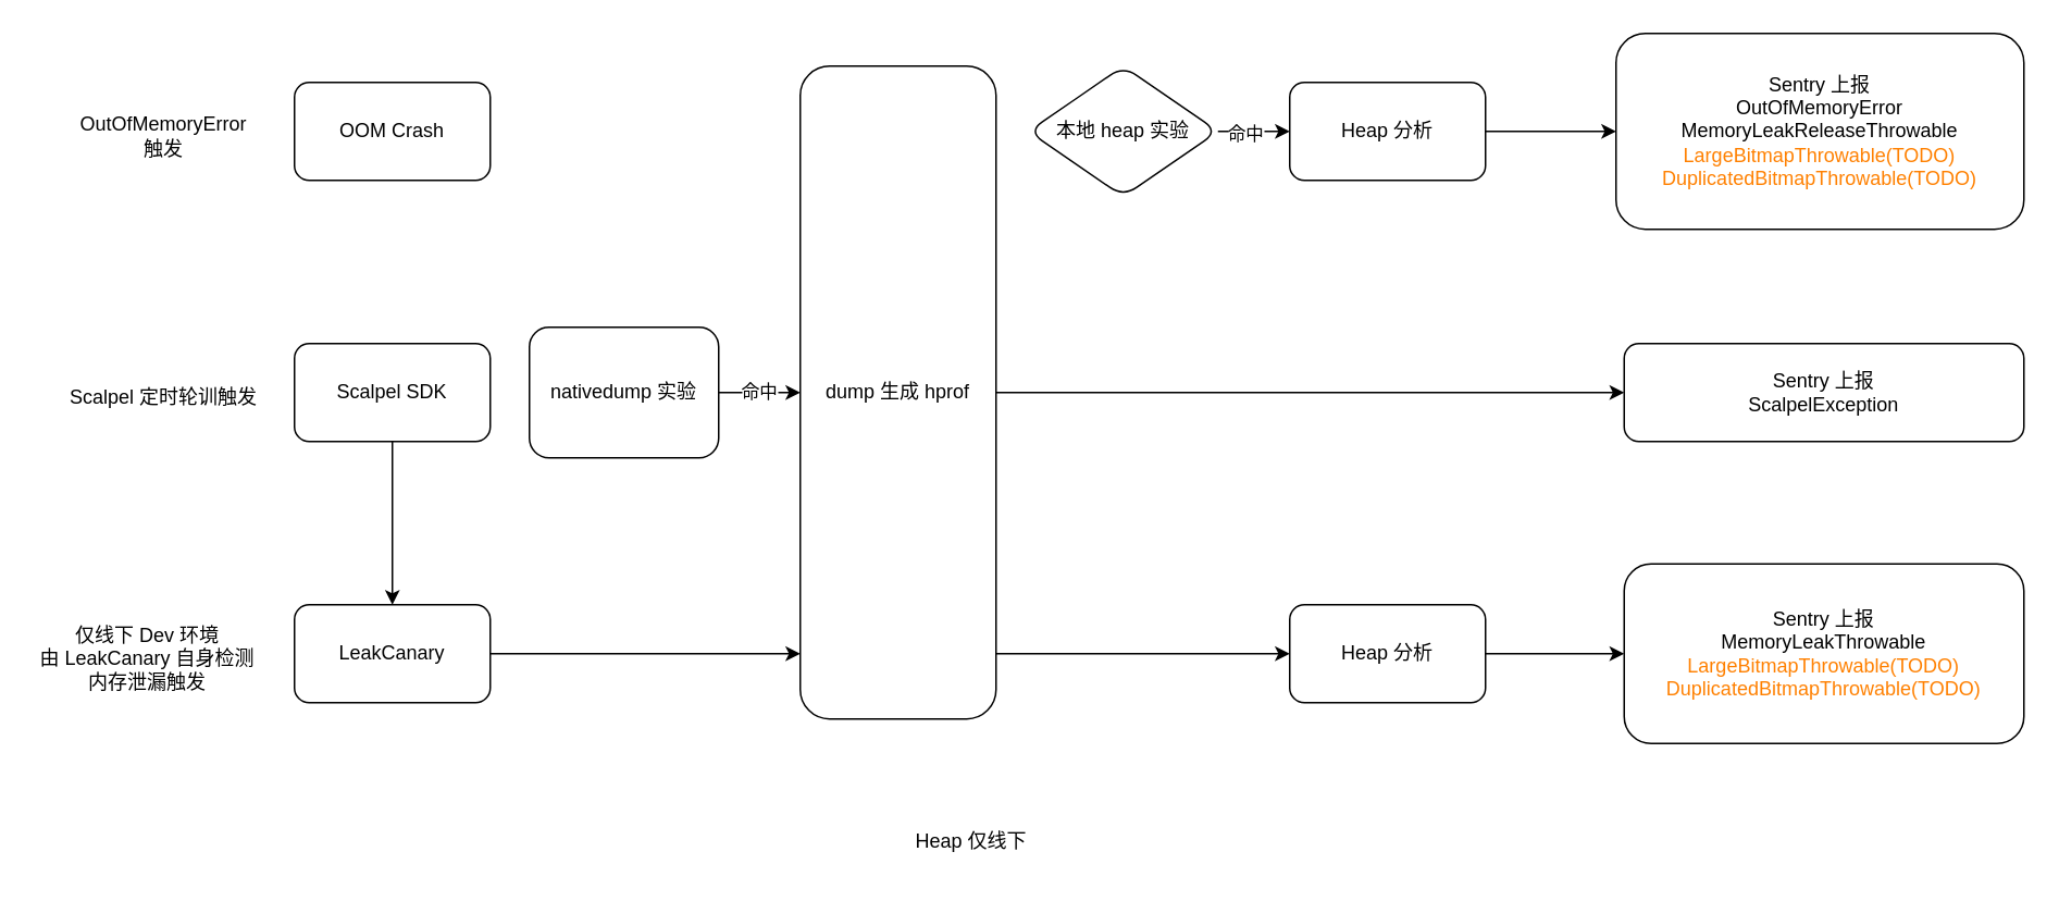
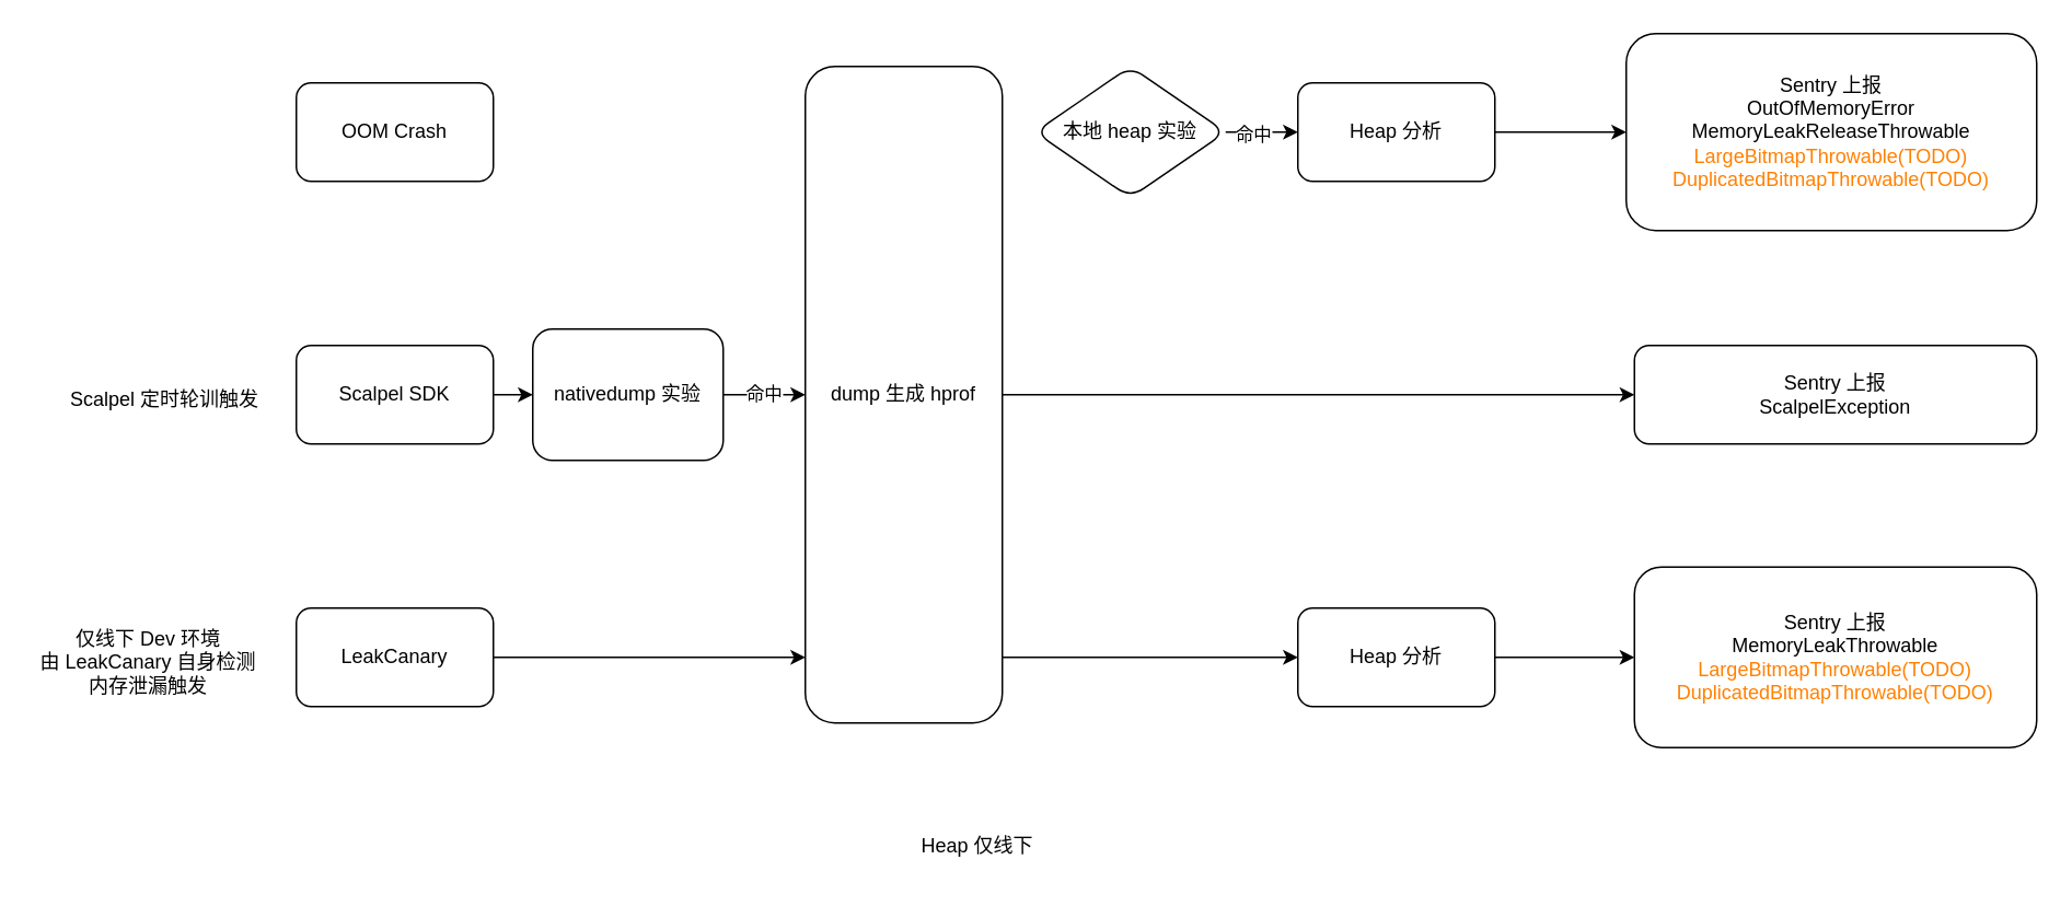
  <mxCell id="0" />
  <mxCell id="1" parent="0" />
  <mxCell id="2" value="OOM Crash" style="rounded=1;whiteSpace=wrap;html=1;" vertex="1" parent="1"><mxGeometry x="180" y="50" width="120" height="60" as="geometry" /></mxCell>
  <mxCell id="3" value="" style="edgeStyle=orthogonalEdgeStyle;rounded=0;orthogonalLoop=1;jettySize=auto;html=1;" edge="1" parent="1" source="4" target="22"><mxGeometry relative="1" as="geometry" /></mxCell>
  <mxCell id="4" value="dump 生成 hprof" style="whiteSpace=wrap;html=1;rounded=1;" vertex="1" parent="1"><mxGeometry x="490" y="40" width="120" height="400" as="geometry" /></mxCell>
- <mxCell id="5" value="" style="edgeStyle=orthogonalEdgeStyle;rounded=0;orthogonalLoop=1;jettySize=auto;html=1;" edge="1" parent="1" source="6" target="8"><mxGeometry relative="1" as="geometry" /></mxCell>
+ <mxCell id="5" value="" style="edgeStyle=orthogonalEdgeStyle;rounded=0;orthogonalLoop=1;jettySize=auto;html=1;" edge="1" parent="1" source="6" target="13"><mxGeometry relative="1" as="geometry" /></mxCell>
  <mxCell id="6" value="Scalpel SDK" style="rounded=1;whiteSpace=wrap;html=1;" vertex="1" parent="1"><mxGeometry x="180" y="210" width="120" height="60" as="geometry" /></mxCell>
  <mxCell id="7" style="edgeStyle=orthogonalEdgeStyle;rounded=0;orthogonalLoop=1;jettySize=auto;html=1;exitX=1;exitY=0.5;exitDx=0;exitDy=0;" edge="1" parent="1" source="8"><mxGeometry relative="1" as="geometry"><mxPoint x="490" y="400" as="targetPoint" /><Array as="points"><mxPoint x="490" y="400" /></Array></mxGeometry></mxCell>
  <mxCell id="8" value="LeakCanary" style="rounded=1;whiteSpace=wrap;html=1;" vertex="1" parent="1"><mxGeometry x="180" y="370" width="120" height="60" as="geometry" /></mxCell>
  <mxCell id="9" value="仅线下 Dev 环境&lt;br&gt;由 LeakCanary 自身检测内存泄漏触发" style="text;html=1;strokeColor=none;fillColor=none;align=center;verticalAlign=middle;whiteSpace=wrap;rounded=0;" vertex="1" parent="1"><mxGeometry x="20" y="370" width="140" height="65" as="geometry" /></mxCell>
  <mxCell id="10" value="Scalpel 定时轮训触发" style="text;html=1;strokeColor=none;fillColor=none;align=center;verticalAlign=middle;whiteSpace=wrap;rounded=0;" vertex="1" parent="1"><mxGeometry x="30" y="210" width="140" height="65" as="geometry" /></mxCell>
- <mxCell id="11" value="OutOfMemoryError&lt;br&gt;触发" style="text;html=1;strokeColor=none;fillColor=none;align=center;verticalAlign=middle;whiteSpace=wrap;rounded=0;" vertex="1" parent="1"><mxGeometry x="30" y="50" width="140" height="65" as="geometry" /></mxCell>
  <mxCell id="12" value="命中" style="edgeStyle=orthogonalEdgeStyle;rounded=0;orthogonalLoop=1;jettySize=auto;html=1;entryX=0;entryY=0.5;entryDx=0;entryDy=0;" edge="1" parent="1" source="13" target="4"><mxGeometry relative="1" as="geometry" /></mxCell>
  <mxCell id="13" value="nativedump 实验" style="whiteSpace=wrap;html=1;rounded=1;" vertex="1" parent="1"><mxGeometry x="324" y="200" width="116" height="80" as="geometry" /></mxCell>
  <mxCell id="14" value="" style="edgeStyle=orthogonalEdgeStyle;rounded=0;orthogonalLoop=1;jettySize=auto;html=1;entryX=0;entryY=0.5;entryDx=0;entryDy=0;" edge="1" parent="1" source="16" target="19"><mxGeometry relative="1" as="geometry"><mxPoint x="844" y="80" as="targetPoint" /><Array as="points" /></mxGeometry></mxCell>
  <mxCell id="15" value="命中" style="edgeLabel;html=1;align=center;verticalAlign=middle;resizable=0;points=[];" vertex="1" connectable="0" parent="14"><mxGeometry x="-0.282" relative="1" as="geometry"><mxPoint y="1" as="offset" /></mxGeometry></mxCell>
  <mxCell id="16" value="本地 heap 实验" style="rhombus;whiteSpace=wrap;html=1;rounded=1;" vertex="1" parent="1"><mxGeometry x="630" y="40" width="116" height="80" as="geometry" /></mxCell>
  <mxCell id="17" style="edgeStyle=orthogonalEdgeStyle;rounded=0;orthogonalLoop=1;jettySize=auto;html=1;entryX=0;entryY=0.5;entryDx=0;entryDy=0;" edge="1" parent="1" source="4" target="21"><mxGeometry relative="1" as="geometry"><mxPoint x="613" y="399.5" as="sourcePoint" /><mxPoint x="844" y="400.4" as="targetPoint" /><Array as="points"><mxPoint x="650" y="400" /><mxPoint x="650" y="400" /></Array></mxGeometry></mxCell>
  <mxCell id="18" value="" style="edgeStyle=orthogonalEdgeStyle;rounded=0;orthogonalLoop=1;jettySize=auto;html=1;" edge="1" parent="1" source="19" target="23"><mxGeometry relative="1" as="geometry" /></mxCell>
  <mxCell id="19" value="Heap 分析" style="rounded=1;whiteSpace=wrap;html=1;" vertex="1" parent="1"><mxGeometry x="790" y="50" width="120" height="60" as="geometry" /></mxCell>
  <mxCell id="20" value="" style="edgeStyle=orthogonalEdgeStyle;rounded=0;orthogonalLoop=1;jettySize=auto;html=1;" edge="1" parent="1" source="21" target="24"><mxGeometry relative="1" as="geometry" /></mxCell>
  <mxCell id="21" value="Heap 分析" style="rounded=1;whiteSpace=wrap;html=1;" vertex="1" parent="1"><mxGeometry x="790" y="370" width="120" height="60" as="geometry" /></mxCell>
  <mxCell id="22" value="Sentry 上报&lt;br&gt;ScalpelException" style="whiteSpace=wrap;html=1;rounded=1;" vertex="1" parent="1"><mxGeometry x="995" y="210" width="245" height="60" as="geometry" /></mxCell>
  <mxCell id="23" value="Sentry 上报&lt;br&gt;OutOfMemoryError&lt;br&gt;MemoryLeakReleaseThrowable&lt;br&gt;&lt;font color=&quot;#ff8000&quot;&gt;LargeBitmapThrowable(TODO)&lt;br&gt;DuplicatedBitmapThrowable(TODO)&lt;/font&gt;" style="whiteSpace=wrap;html=1;rounded=1;" vertex="1" parent="1"><mxGeometry x="990" y="20" width="250" height="120" as="geometry" /></mxCell>
  <mxCell id="24" value="Sentry 上报&lt;br&gt;MemoryLeakThrowable&lt;br&gt;&lt;font color=&quot;#ff8000&quot;&gt;LargeBitmapThrowable(TODO)&lt;br style=&quot;border-color: var(--border-color);&quot;&gt;&lt;/font&gt;&lt;span style=&quot;color: rgb(255, 128, 0);&quot;&gt;DuplicatedBitmapThrowable(TODO)&lt;/span&gt;" style="whiteSpace=wrap;html=1;rounded=1;" vertex="1" parent="1"><mxGeometry x="995" y="345" width="245" height="110" as="geometry" /></mxCell>
  <mxCell id="25" value="Heap 仅线下" style="text;html=1;strokeColor=none;fillColor=none;align=center;verticalAlign=middle;whiteSpace=wrap;rounded=0;" vertex="1" parent="1"><mxGeometry x="510" y="500" width="170" height="30" as="geometry" /></mxCell>
